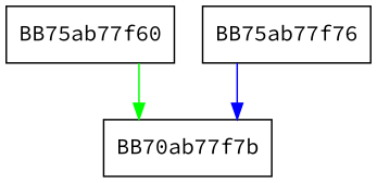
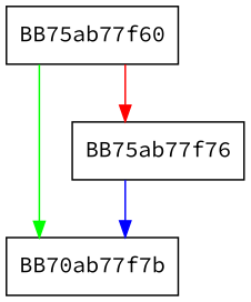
  digraph {
    fontname="Source Code Pro"
    splines=ortho
    node [fontname="Source Code Pro" shape=box]
    edge [fontname="Source Code Pro"]
    n1 [label=BB70ab77f7b]
    BB75ab77f60
    BB75ab77f76
    BB75ab77f60 -> n1 [color=green]
+   BB75ab77f60 -> BB75ab77f76 [color=red]
    BB75ab77f76 -> n1 [color=blue]
  }
